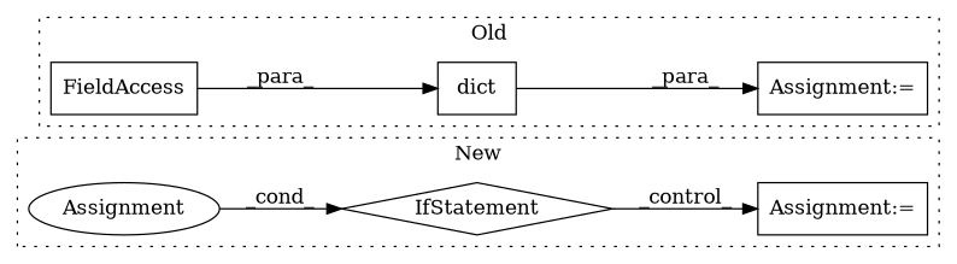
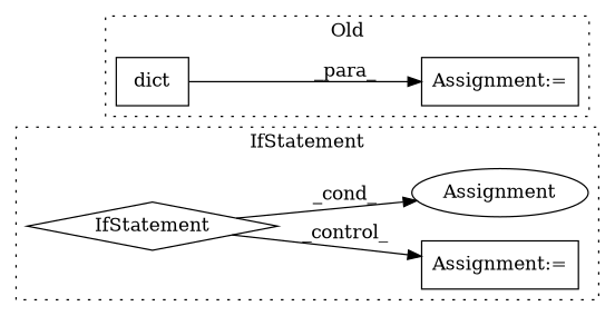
  digraph {
    rankdir=LR
    node [a=7 shape=box]
    n1 [a=25 l="4,2" label=IfStatement s="4154,4186" shape=diamond]
    n2 [l=1 label="Assignment:=" s=4216]
    n3 [a=42 label=Assignment shape=ellipse]
    n4 [a=32 l="5,1" label=dict s="2663,2688"]
    n5 [l="53,2" label="Assignment:=" s="2717,2815"]
-   n6 [a=22 l=20 label=FieldAccess s=2668]
    subgraph cluster_1 {
-     label=New
+     label=IfStatement
      style=dotted
      n1
      n2
      n3
    }
    subgraph cluster_2 {
      label=Old
      style=dotted
      n4
      n5
-     n6
    }
    n1 -> n2 [label=_control_]
-   n3 -> n1 [label=_cond_]
+   n1 -> n3 [label=_cond_]
    n4 -> n5 [label=_para_]
-   n6 -> n4 [label=_para_]
  }
